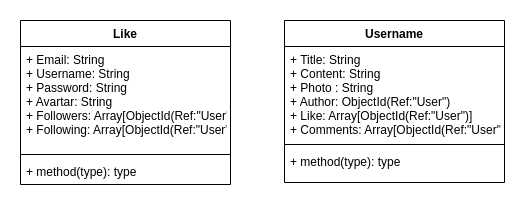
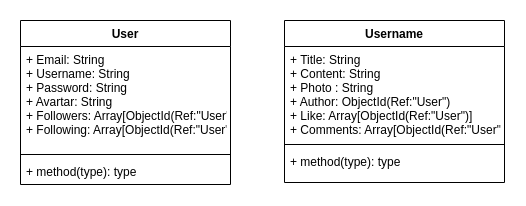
  <mxCell id="0" />
  <mxCell id="1" parent="0" />
- <mxCell id="2" value="Like" style="swimlane;fontStyle=1;align=center;verticalAlign=top;childLayout=stackLayout;horizontal=1;startSize=26;horizontalStack=0;resizeParent=1;resizeParentMax=0;resizeLast=0;collapsible=1;marginBottom=0;" vertex="1" parent="1"><mxGeometry x="20" y="20" width="210" height="164" as="geometry" /></mxCell>
+ <mxCell id="2" value="User" style="swimlane;fontStyle=1;align=center;verticalAlign=top;childLayout=stackLayout;horizontal=1;startSize=26;horizontalStack=0;resizeParent=1;resizeParentMax=0;resizeLast=0;collapsible=1;marginBottom=0;" vertex="1" parent="1"><mxGeometry x="20" y="20" width="210" height="164" as="geometry" /></mxCell>
  <mxCell id="3" value="+ Email: String&#10;+ Username: String&#10;+ Password: String&#10;+ Avartar: String&#10;+ Followers: Array[ObjectId(Ref:&quot;User&quot;)]&#10;+ Following: Array[ObjectId(Ref:&quot;User&quot;)]" style="text;strokeColor=none;fillColor=none;align=left;verticalAlign=top;spacingLeft=4;spacingRight=4;overflow=hidden;rotatable=0;points=[[0,0.5],[1,0.5]];portConstraint=eastwest;" vertex="1" parent="2"><mxGeometry y="26" width="210" height="104" as="geometry" /></mxCell>
  <mxCell id="4" value="" style="line;strokeWidth=1;fillColor=none;align=left;verticalAlign=middle;spacingTop=-1;spacingLeft=3;spacingRight=3;rotatable=0;labelPosition=right;points=[];portConstraint=eastwest;" vertex="1" parent="2"><mxGeometry y="130" width="210" height="8" as="geometry" /></mxCell>
  <mxCell id="5" value="+ method(type): type" style="text;strokeColor=none;fillColor=none;align=left;verticalAlign=top;spacingLeft=4;spacingRight=4;overflow=hidden;rotatable=0;points=[[0,0.5],[1,0.5]];portConstraint=eastwest;" vertex="1" parent="2"><mxGeometry y="138" width="210" height="26" as="geometry" /></mxCell>
  <mxCell id="6" value="Username" style="swimlane;fontStyle=1;align=center;verticalAlign=top;childLayout=stackLayout;horizontal=1;startSize=26;horizontalStack=0;resizeParent=1;resizeParentMax=0;resizeLast=0;collapsible=1;marginBottom=0;" vertex="1" parent="1"><mxGeometry x="284" y="20" width="220" height="162" as="geometry" /></mxCell>
  <mxCell id="7" value="+ Title: String&#10;+ Content: String&#10;+ Photo : String&#10;+ Author: ObjectId(Ref:&quot;User&quot;)&#10;+ Like: Array[ObjectId(Ref:&quot;User&quot;)]&#10;+ Comments: Array[ObjectId(Ref:&quot;User&quot;)]" style="text;strokeColor=none;fillColor=none;align=left;verticalAlign=top;spacingLeft=4;spacingRight=4;overflow=hidden;rotatable=0;points=[[0,0.5],[1,0.5]];portConstraint=eastwest;" vertex="1" parent="6"><mxGeometry y="26" width="220" height="94" as="geometry" /></mxCell>
  <mxCell id="8" value="" style="line;strokeWidth=1;fillColor=none;align=left;verticalAlign=middle;spacingTop=-1;spacingLeft=3;spacingRight=3;rotatable=0;labelPosition=right;points=[];portConstraint=eastwest;" vertex="1" parent="6"><mxGeometry y="120" width="220" height="8" as="geometry" /></mxCell>
  <mxCell id="9" value="+ method(type): type" style="text;strokeColor=none;fillColor=none;align=left;verticalAlign=top;spacingLeft=4;spacingRight=4;overflow=hidden;rotatable=0;points=[[0,0.5],[1,0.5]];portConstraint=eastwest;" vertex="1" parent="6"><mxGeometry y="128" width="220" height="34" as="geometry" /></mxCell>
